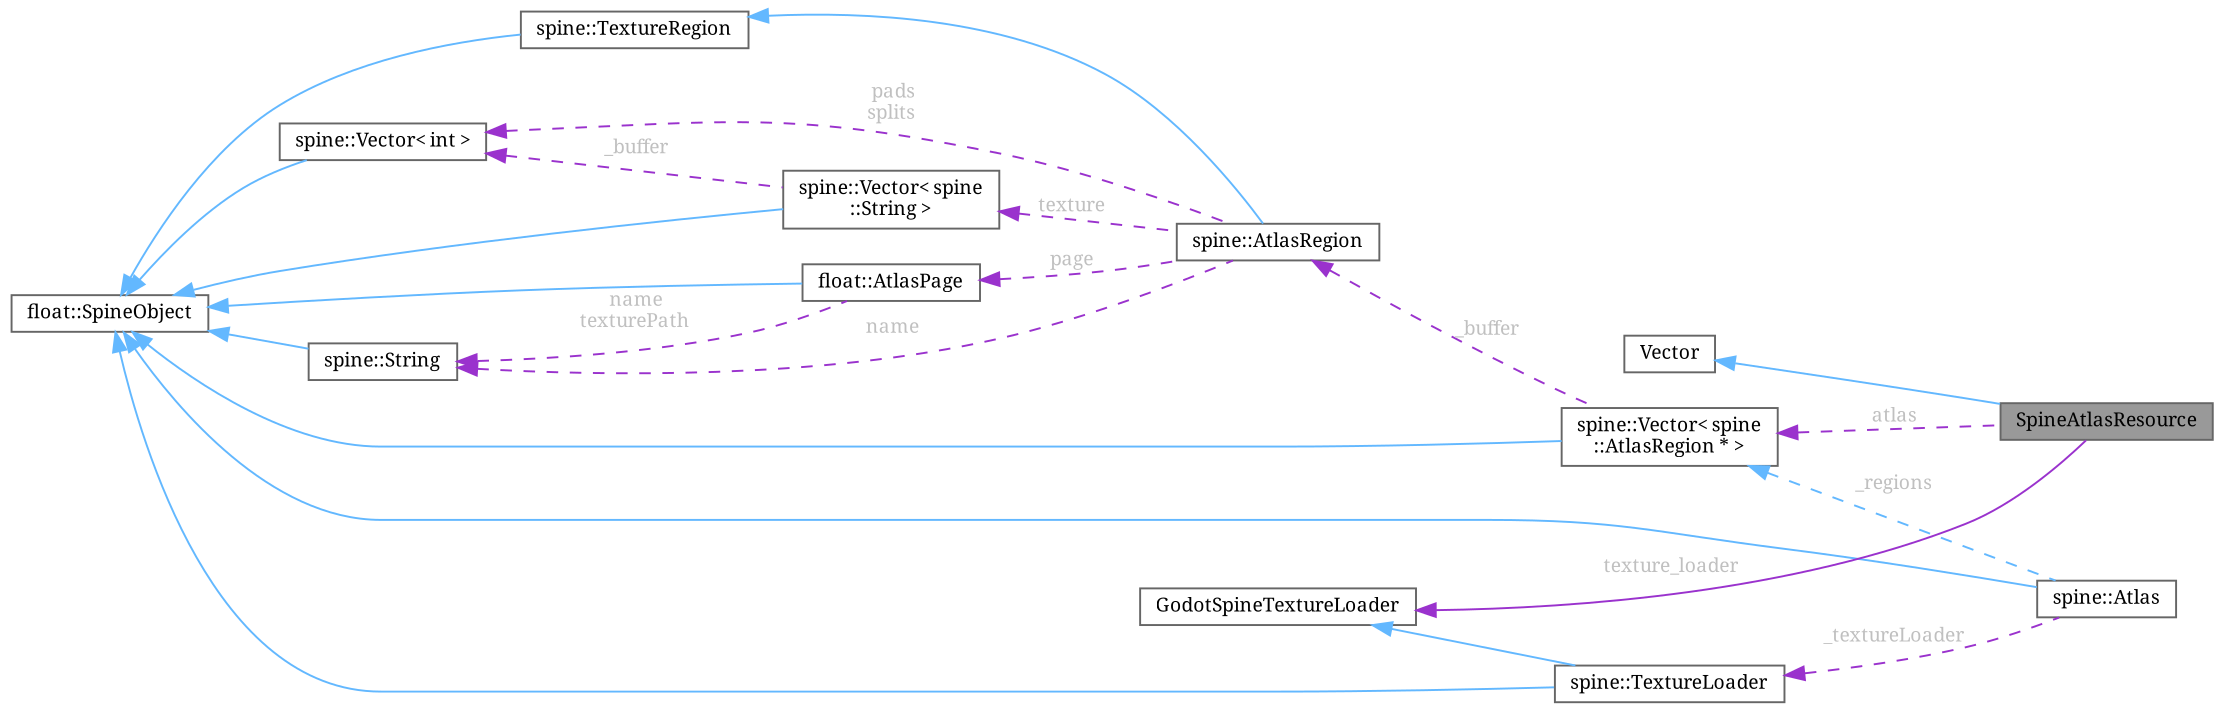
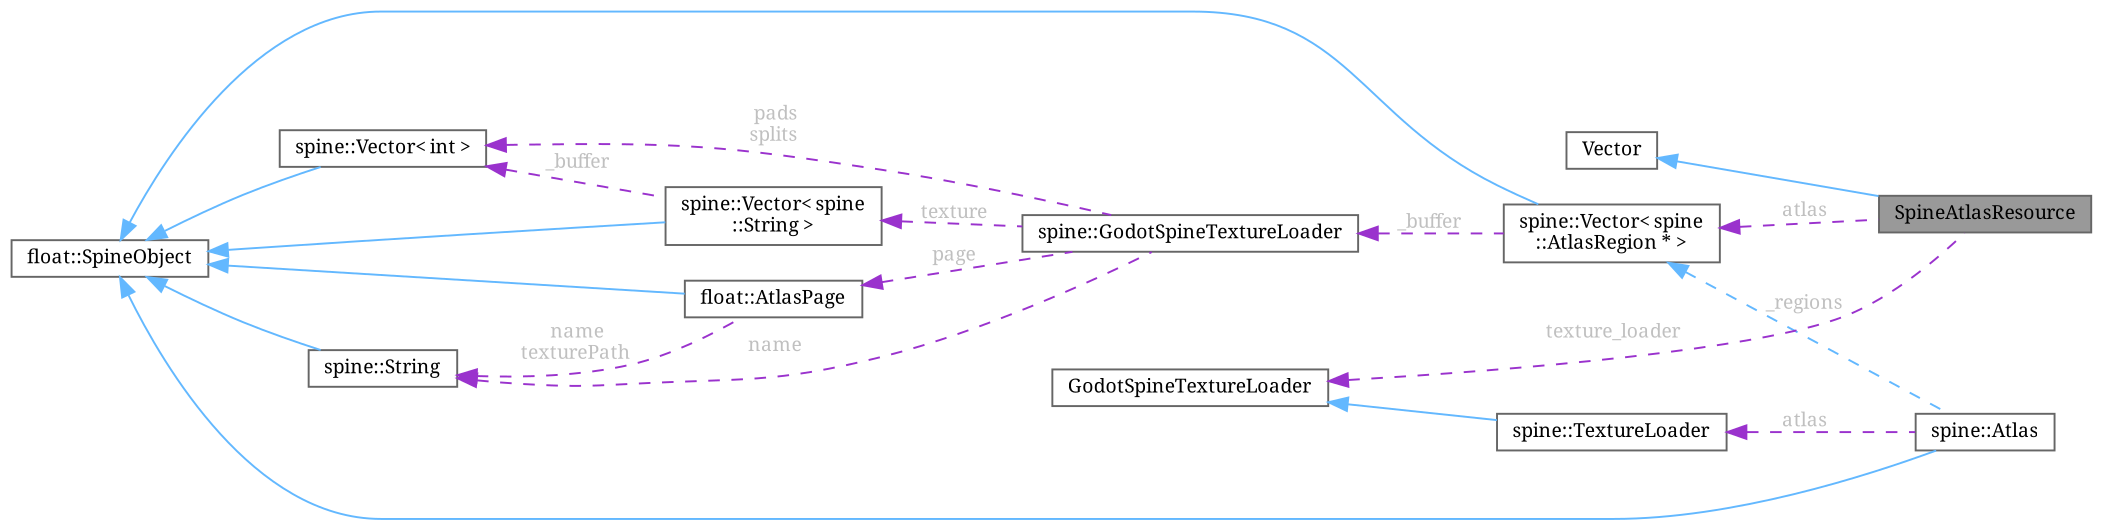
  digraph {
    fontname="Noto Serif"
    rankdir=LR
    node [color=gray40 fillcolor=white fontname="Noto Serif" fontsize=10 shape=box style=filled]
    edge [color=steelblue1 dir=back fontname="Noto Serif" fontsize=10 labelfontname=Helvetica labelfontsize=10 style=solid]
    n1 [fillcolor=grey60 fontcolor=black height=0.2 label=SpineAtlasResource width=0.4]
    n2 [height=0.2 label=Vector width=0.4]
    n3 [height=0.2 label="spine::Atlas" width=0.4]
    n4 [height=0.2 label="float::SpineObject" width=0.4]
    n5 [height=0.2 label="float::AtlasPage" width=0.4]
    n6 [height=0.2 label="spine::String" width=0.4]
    n7 [height=0.2 label="spine::Vector\< spine\l::AtlasRegion * \>" width=0.4]
-   n8 [height=0.2 label="spine::TextureRegion" width=0.4]
    n9 [height=0.2 label="spine::Vector\< int \>" width=0.4]
    n10 [height=0.2 label="spine::Vector\< spine\l::String \>" width=0.4]
    n11 [height=0.2 label="spine::TextureLoader" width=0.4]
-   n12 [height=0.2 label="spine::AtlasRegion" width=0.4]
+   n12 [height=0.2 label="spine::GodotSpineTextureLoader" width=0.4]
    n13 [height=0.2 label=GodotSpineTextureLoader width=0.4]
    n2 -> n1
    n4 -> n3
    n4 -> n5
    n4 -> n6
    n4 -> n7
-   n4 -> n8
    n4 -> n9
    n4 -> n10
-   n4 -> n11
    n5 -> n12 [color=darkorchid3 fontcolor=grey label=" page" style=dashed]
    n6 -> n5 [color=darkorchid3 fontcolor=grey label=" name\ntexturePath" style=dashed]
    n6 -> n12 [color=darkorchid3 fontcolor=grey label=" name" style=dashed]
    n7 -> n1 [color=darkorchid3 fontcolor=grey label=" atlas" style=dashed]
    n7 -> n3 [fontcolor=grey label=" _regions" style=dashed]
-   n8 -> n12
    n9 -> n10 [color=darkorchid3 fontcolor=grey label=" _buffer" style=dashed]
    n9 -> n12 [color=darkorchid3 fontcolor=grey label=" pads\nsplits" style=dashed]
    n10 -> n12 [color=darkorchid3 fontcolor=grey label=" texture" style=dashed]
-   n11 -> n3 [color=darkorchid3 fontcolor=grey label=" _textureLoader" style=dashed]
+   n11 -> n3 [color=darkorchid3 fontcolor=grey label=" atlas" style=dashed]
    n12 -> n7 [color=darkorchid3 fontcolor=grey label=" _buffer" style=dashed]
-   n13 -> n1 [color=darkorchid3 fontcolor=grey label=" texture_loader"]
+   n13 -> n1 [color=darkorchid3 fontcolor=grey label=" texture_loader" style=dashed]
    n13 -> n11
  }
